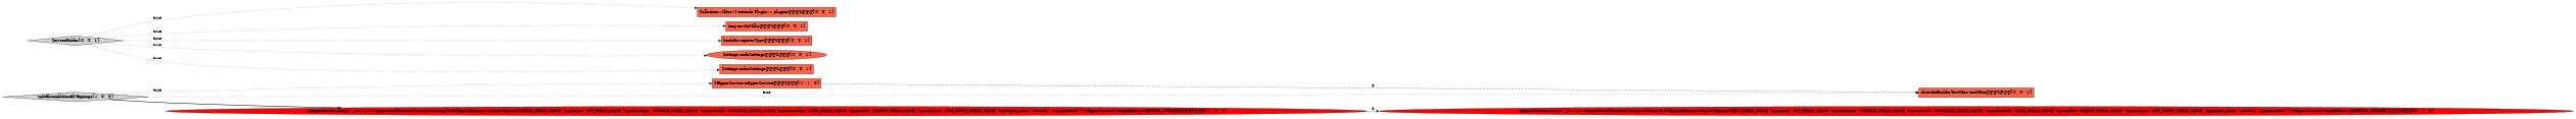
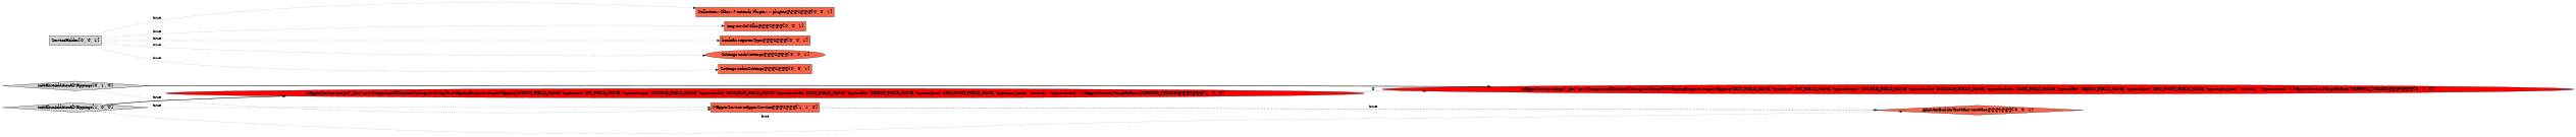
  digraph {
    rankdir=LR
    node [fillcolor=tomato shape=box style=filled]
    edge [style=dotted]
+   n1 [fillcolor=lightgray label="initializeAdditionalMappings['0', '1', '0']" shape=diamond]
    n2 [fillcolor=red label="mapperService.merge(\"_doc\",new CompressedXContent(Strings.toString(PutMappingRequest.simpleMapping(TEXT_FIELD_NAME,\"type=text\",INT_FIELD_NAME,\"type=integer\",DOUBLE_FIELD_NAME,\"type=double\",BOOLEAN_FIELD_NAME,\"type=boolean\",DATE_FIELD_NAME,\"type=date\",OBJECT_FIELD_NAME,\"type=object\",GEO_POINT_FIELD_NAME,\"type=geo_point\",\"nested1\",\"type=nested\"))),MapperService.MergeReason.MAPPING_UPDATE)@@@3@@@['0', '1', '0']" shape=ellipse]
    n3 [label="MapperService mapperService@@@2@@@['1', '1', '0']"]
-   n4 [label="AbstractBuilderTestCase testCase@@@2@@@['0', '0', '1']"]
+   n4 [label="AbstractBuilderTestCase testCase@@@2@@@['0', '0', '1']" shape=diamond]
    n5 [label="Collection<Class<? extends Plugin>> plugins@@@2@@@['0', '0', '1']"]
-   n6 [fillcolor=lightgray label="ServiceHolder['0', '0', '1']" shape=diamond]
+   n6 [fillcolor=lightgray label="ServiceHolder['0', '0', '1']"]
    n7 [label="long nowInMillis@@@2@@@['0', '0', '1']"]
    n8 [label="boolean registerType@@@2@@@['0', '0', '1']"]
    n9 [label="Settings nodeSettings@@@2@@@['0', '0', '1']" shape=ellipse]
    n10 [label="Settings indexSettings@@@2@@@['0', '0', '1']"]
    n11 [fillcolor=red label="mapperService.merge(\"_doc\",new CompressedXContent(Strings.toString(PutMappingRequest.simpleMapping(STRING_FIELD_NAME,\"type=text\",INT_FIELD_NAME,\"type=integer\",DOUBLE_FIELD_NAME,\"type=double\",BOOLEAN_FIELD_NAME,\"type=boolean\",DATE_FIELD_NAME,\"type=date\",OBJECT_FIELD_NAME,\"type=object\",GEO_POINT_FIELD_NAME,\"type=geo_point\",\"nested1\",\"type=nested\"))),MapperService.MergeReason.MAPPING_UPDATE)@@@3@@@['1', '0', '0']" shape=ellipse]
    n12 [fillcolor=lightgray label="initializeAdditionalMappings['1', '0', '0']" shape=diamond]
-   n3 -> n4 [label=0 style=dashed]
+   n1 -> n2 [style=bold]
+   n1 -> n3 [label=true]
+   n3 -> n4 [label=true style=dashed]
    n6 -> n5 [label=true]
    n6 -> n7 [label=true]
    n6 -> n8 [label=true]
    n6 -> n9 [label=true]
    n6 -> n10 [label=true]
    n11 -> n2 [label=0 style=dashed]
    n12 -> n3 [label=true]
    n12 -> n4 [label=true]
    n12 -> n11 [style=bold]
  }
